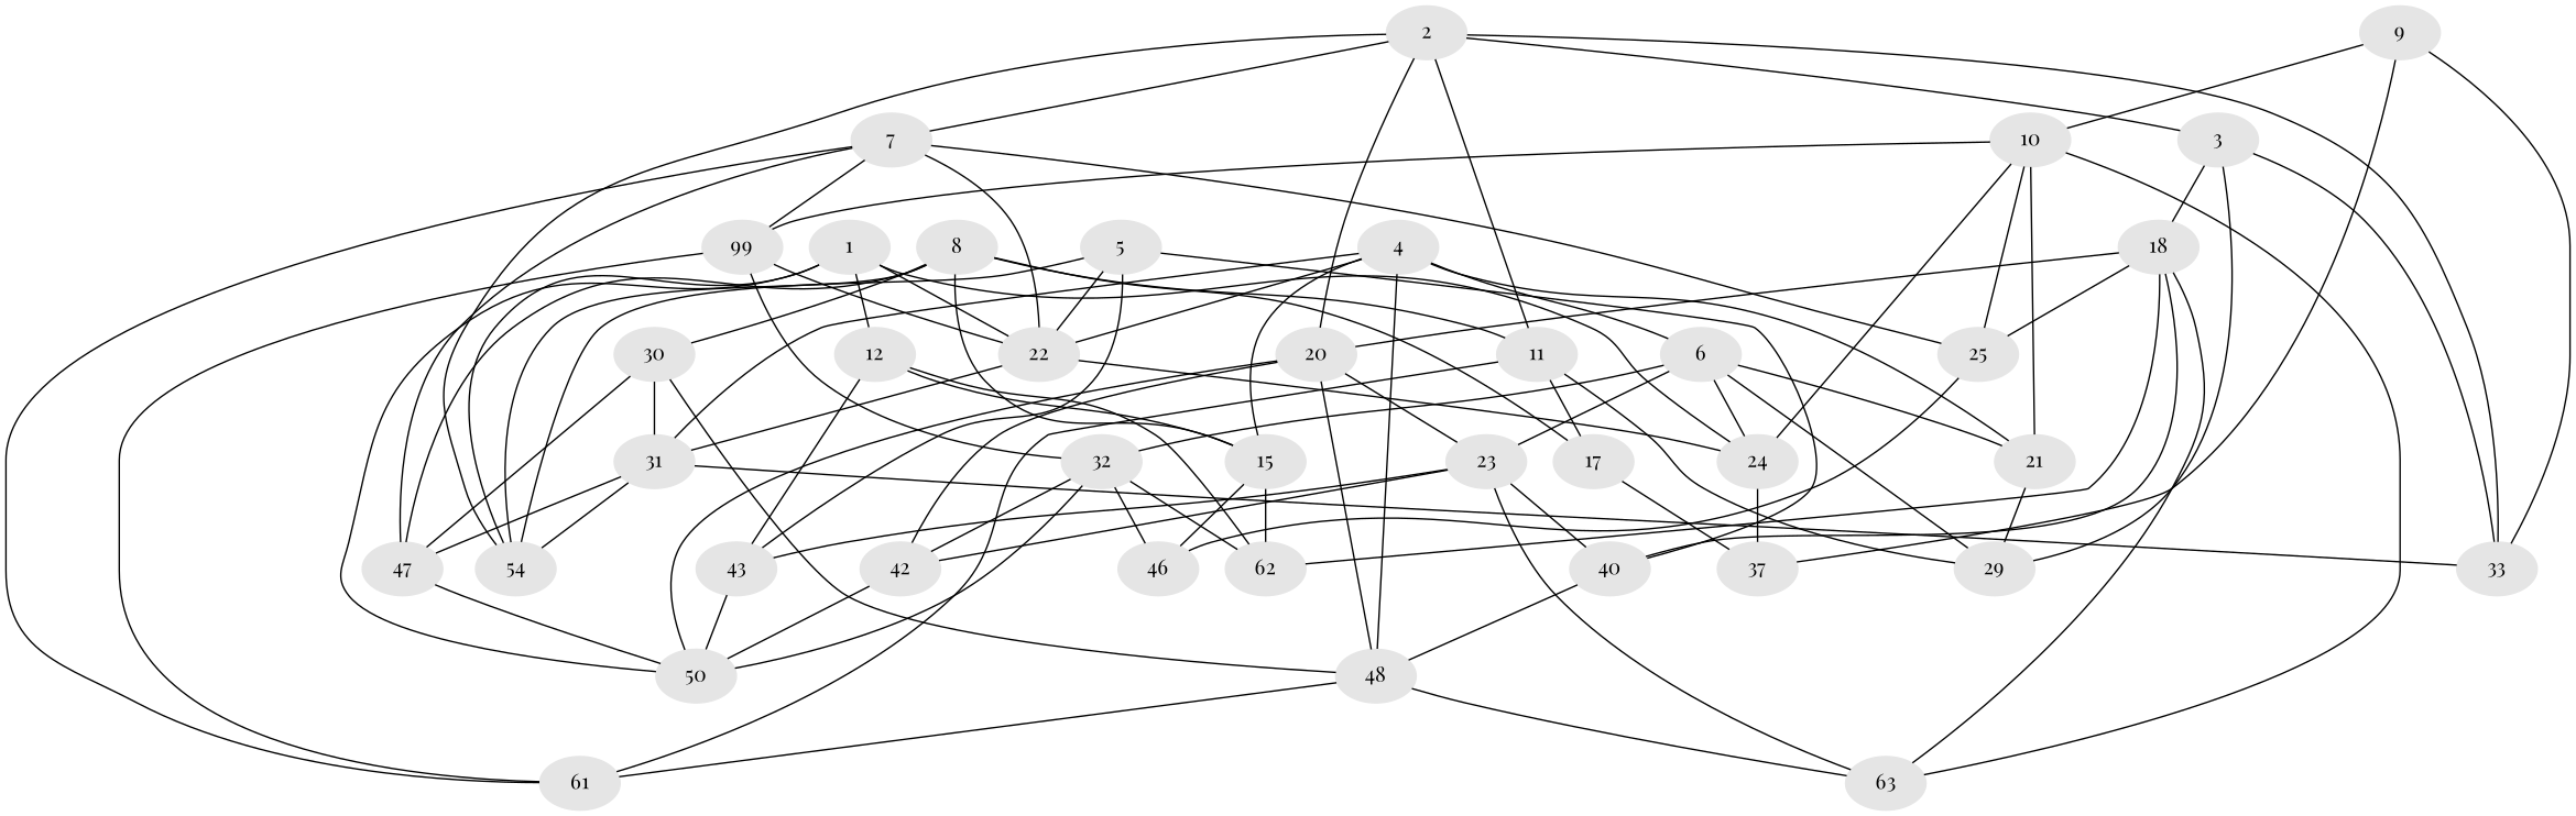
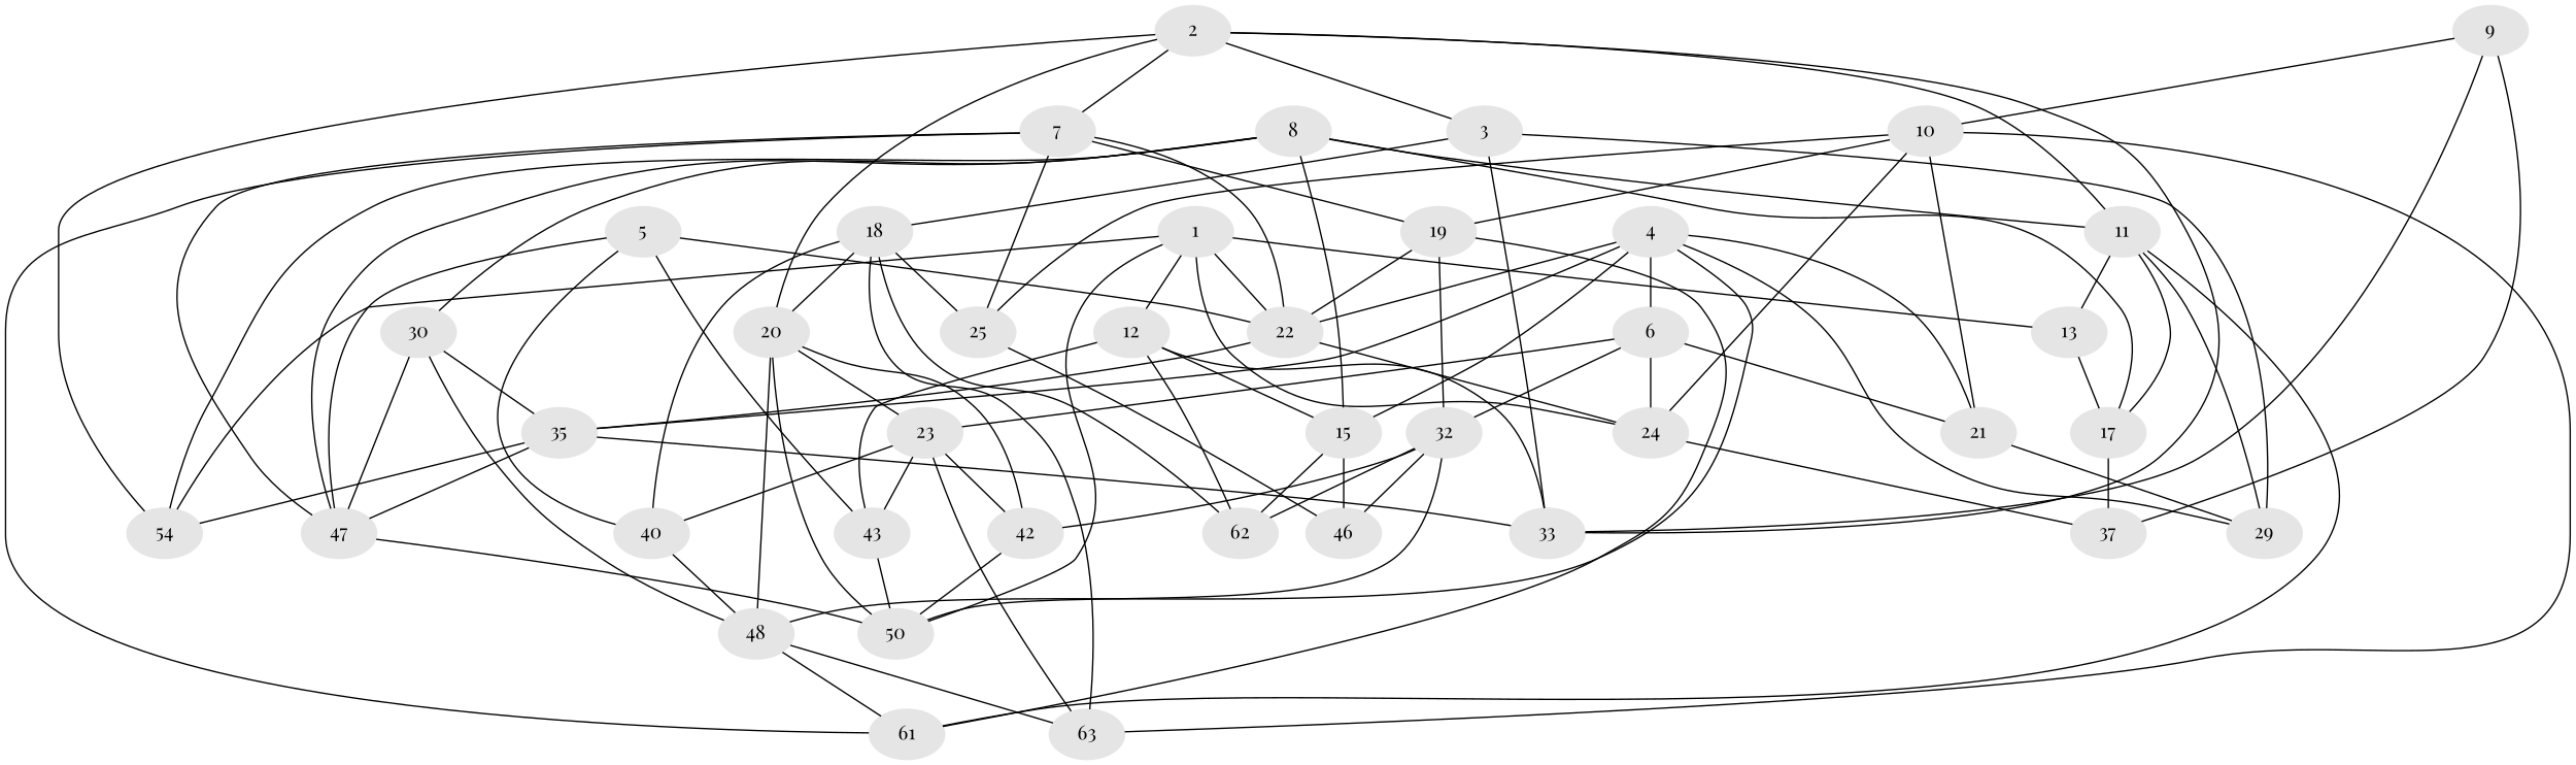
  graph {
    fontname="Playfair Display"
    node [color=gray90 fontname="Playfair Display" style=filled]
    edge [fontname="Playfair Display"]
    1 [super="+38"]
    12 [super="+37"]
+   13
    24 [super="+55"]
    50 [super="+60"]
    54
    22 [super="+49"]
    33 [super="+39"]
    15 [super="+56"]
    43
    62
    17 [super="+61"]
-   19 [super="+28" label=99]
+   19 [super="+28"]
    32 [super="+41"]
    n15 [label=61]
    n16 [label=37 super="+58"]
    2 [super="+27"]
    3
    7 [super="+53"]
    11 [super="+16"]
    20 [super="+36"]
    18 [super="+34"]
    29
    47 [super="+59"]
    25
    48 [super="+52"]
    23 [super="+35"]
    42
    40
    63
    4 [super="+45"]
    6 [super="+26"]
    21
-   31 [super="+44"]
+   31 [super="+44" label=35]
    46
    5
    8 [super="+14"]
    30
    10 [super="+64"]
    9
    1 -- 12
+   1 -- 13
    1 -- 24
    1 -- 50
    1 -- 54
    1 -- 22
+   12 -- 33 [weight=2]
    12 -- 15
    12 -- 43
    12 -- 62
+   13 -- 17 [weight=2]
    24 -- n16 [weight=2]
    22 -- 24
    22 -- 31
    15 -- 62
    15 -- 46 [weight=2]
    43 -- 50
    17 -- n16 [weight=2]
    19 -- 22
    19 -- 32
    19 -- n15
    32 -- 50
    32 -- 62
    32 -- 42
    32 -- 46
    2 -- 54
    2 -- 33
    2 -- 3
    2 -- 7
    2 -- 11
    2 -- 20
    3 -- 33
    3 -- 18
    3 -- 29
    7 -- 22
    7 -- 19
    7 -- n15
    7 -- 47
    7 -- 25
+   11 -- 13
    11 -- 17
    11 -- n15
    11 -- 29
    20 -- 50
    20 -- 48
    20 -- 23
    20 -- 42
    18 -- 62
    18 -- 20
    18 -- 25
    18 -- 40
    18 -- 63
    47 -- 50
    25 -- 46
    48 -- n15
    48 -- 63
    23 -- 43
    23 -- 42
    23 -- 40
    23 -- 63
    42 -- 50
    40 -- 48
    4 -- 22
    4 -- 15
    4 -- 48
    4 -- 6
    4 -- 21
    4 -- 31
    6 -- 24
    6 -- 32
-   6 -- 29
+   4 -- 29
    6 -- 23
    6 -- 21
    21 -- 29
    31 -- 54
    31 -- 33
    31 -- 47
    5 -- 22
    5 -- 43
-   5 -- 54
+   5 -- 47
    5 -- 40
    8 -- 54
    8 -- 15
    8 -- 17
    8 -- 11
    8 -- 47
    8 -- 30
    30 -- 47
    30 -- 48
    30 -- 31
    10 -- 24
    10 -- 19
    10 -- 25
    10 -- 63
    10 -- 21
    9 -- 33
    9 -- n16 [weight=2]
    9 -- 10
  }
